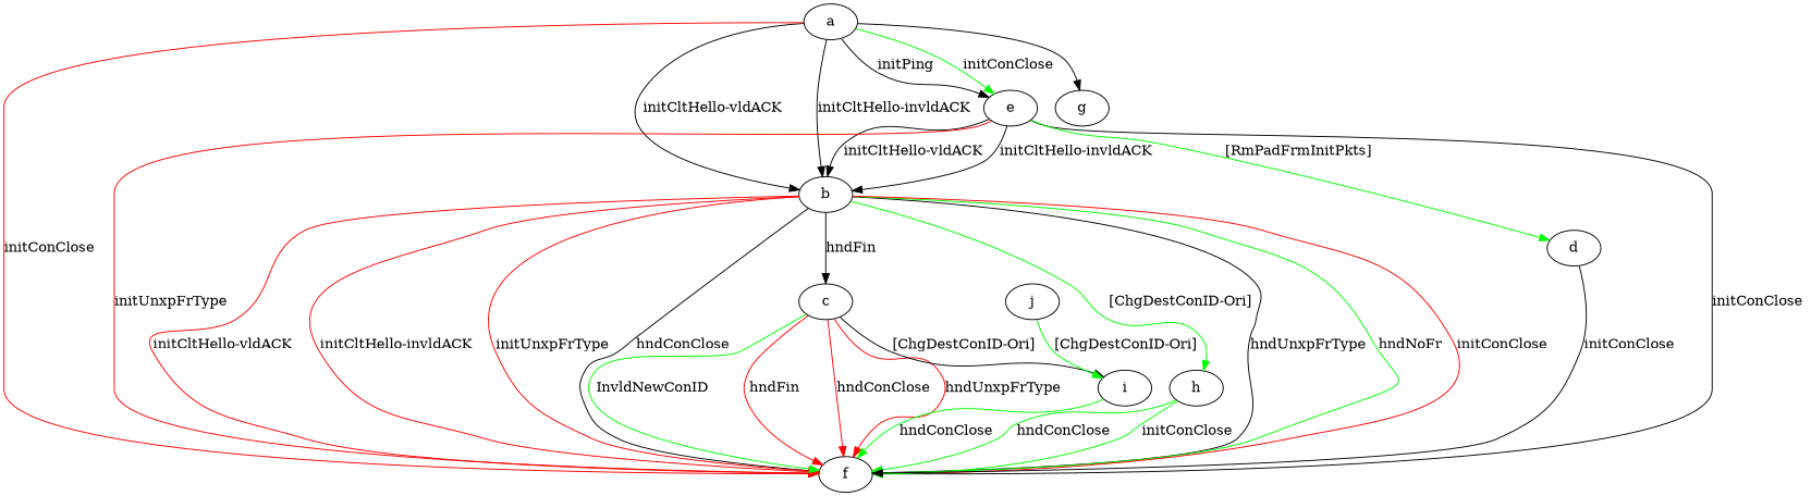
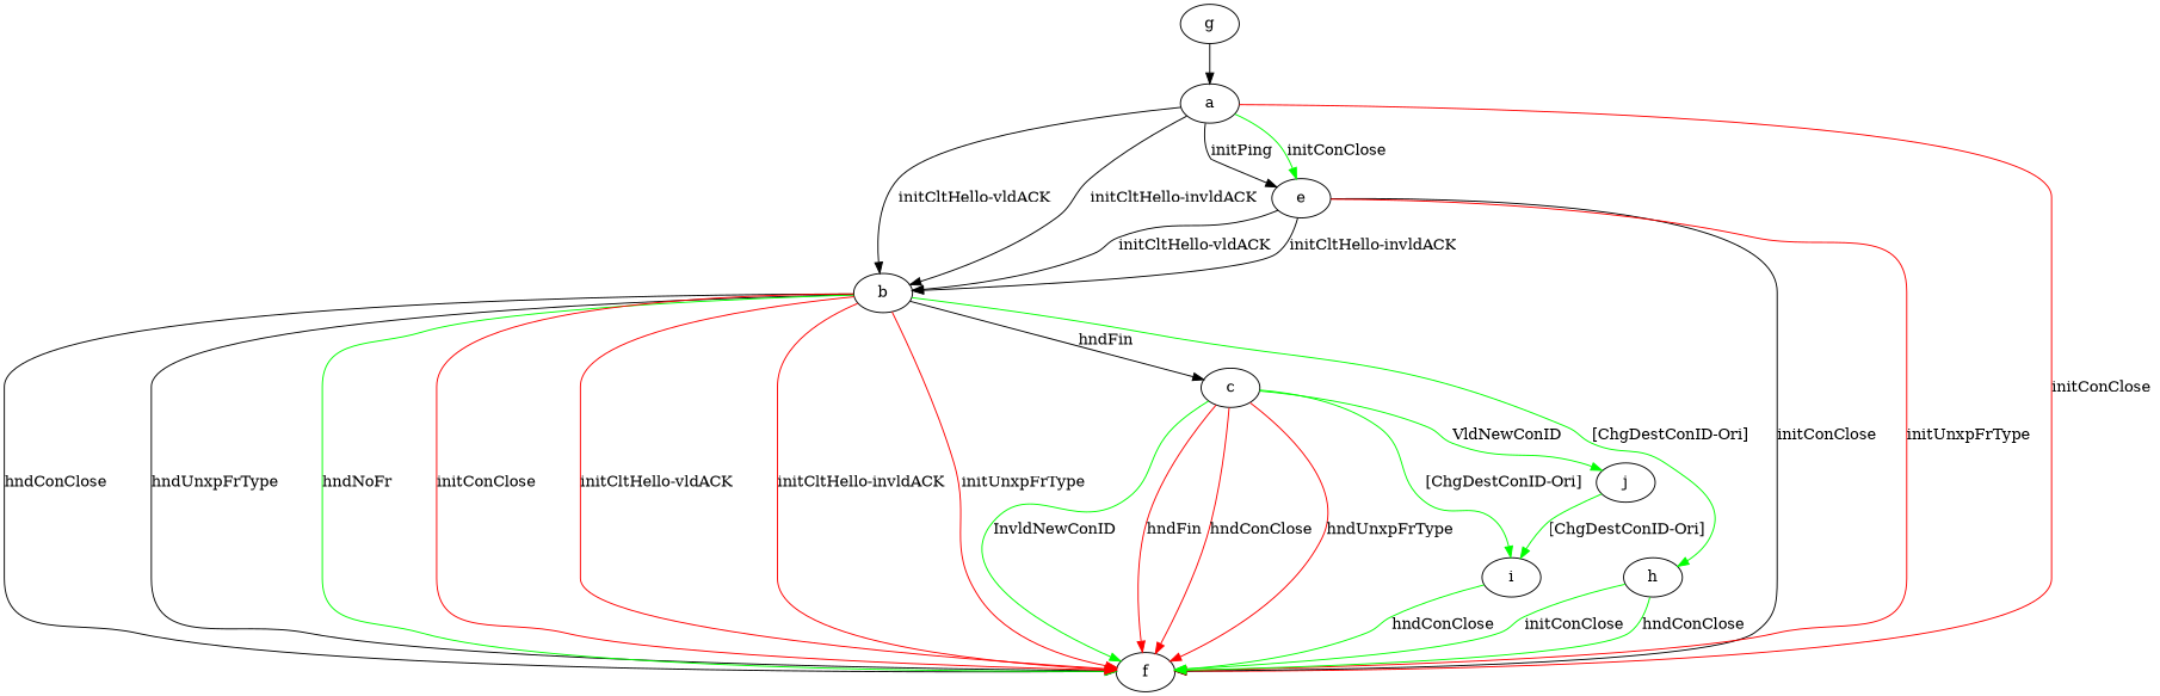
  digraph {
    a
    b
    e
    f
    c
    h [color=black]
-   d
    i [color=black]
    j [color=black]
    g
    a -> b [label="initCltHello-vldACK "]
    a -> b [label="initCltHello-invldACK "]
    a -> e [label="initPing "]
    a -> e [color=green label="initConClose "]
    a -> f [color=red label="initConClose "]
    b -> f [label="hndConClose "]
    b -> f [label="hndUnxpFrType "]
    b -> f [color=green label="hndNoFr "]
    b -> f [color=red label="initConClose "]
    b -> f [color=red label="initCltHello-vldACK "]
    b -> f [color=red label="initCltHello-invldACK "]
    b -> f [color=red label="initUnxpFrType "]
    b -> c [label="hndFin "]
    b -> h [color=green label="[ChgDestConID-Ori] "]
    e -> b [label="initCltHello-vldACK "]
    e -> b [label="initCltHello-invldACK "]
    e -> f [label="initConClose "]
    e -> f [color=red label="initUnxpFrType "]
-   e -> d [color=green label="[RmPadFrmInitPkts] "]
    c -> f [color=green label="InvldNewConID "]
    c -> f [color=red label="hndFin "]
    c -> f [color=red label="hndConClose "]
    c -> f [color=red label="hndUnxpFrType "]
-   c -> i [color=black label="[ChgDestConID-Ori] "]
+   c -> i [color=green label="[ChgDestConID-Ori] "]
+   c -> j [color=green label="VldNewConID "]
    h -> f [color=green label="initConClose "]
    h -> f [color=green label="hndConClose "]
-   d -> f [label="initConClose "]
    i -> f [color=green label="hndConClose "]
    j -> i [color=green label="[ChgDestConID-Ori] "]
-   a -> g
+   g -> a
  }
